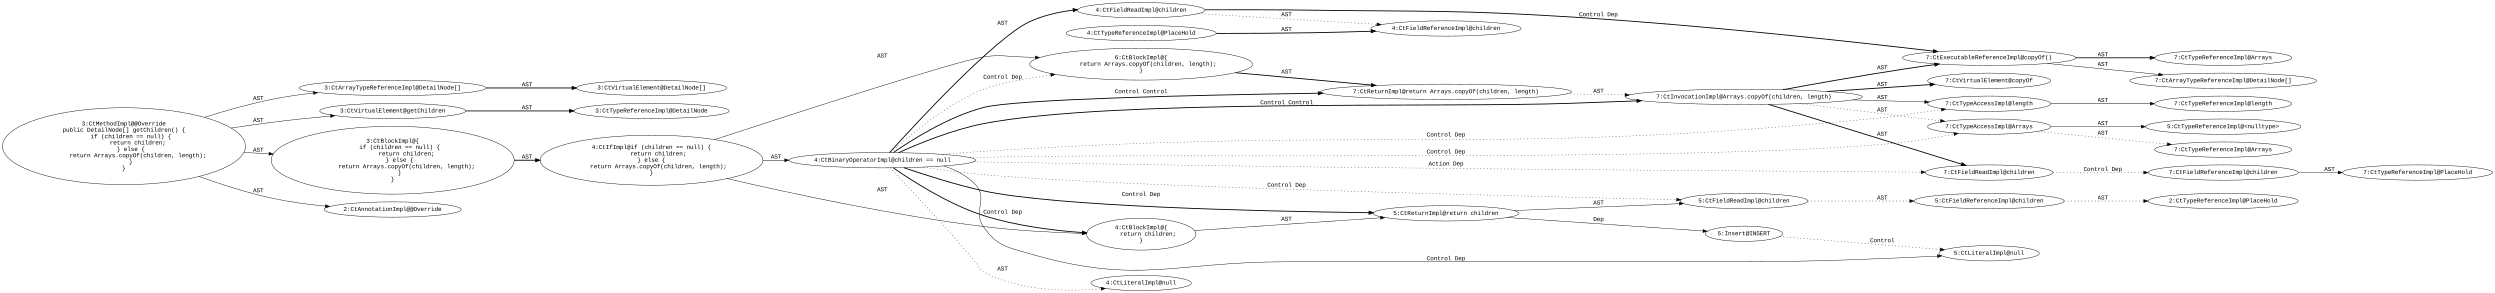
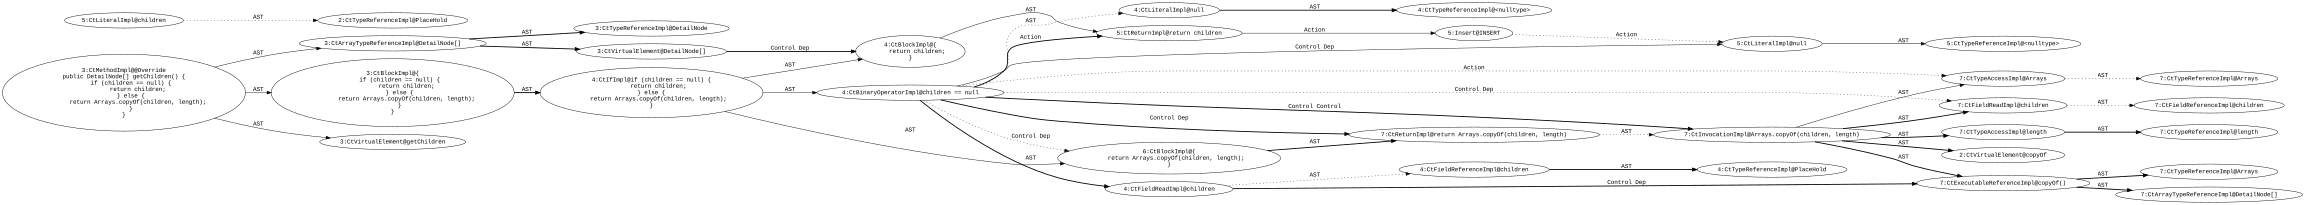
  digraph {
    fontname="Liberation Mono"
    rankdir=LR
    node [fontname="Liberation Mono" shape=ellipse]
    edge [fontname="Liberation Mono" style=solid]
    n1 [label="3:CtVirtualElement@DetailNode[]"]
    n2 [label="3:CtArrayTypeReferenceImpl@DetailNode[]"]
    n3 [label="3:CtTypeReferenceImpl@DetailNode"]
    n4 [label="3:CtVirtualElement@getChildren"]
    n5 [label="4:CtFieldReferenceImpl@children"]
    n6 [label="4:CtTypeReferenceImpl@PlaceHold"]
    n7 [label="4:CtFieldReadImpl@children"]
    n8 [label="7:CtExecutableReferenceImpl@copyOf()"]
    n9 [label="4:CtLiteralImpl@null"]
+   n10 [label="4:CtTypeReferenceImpl@<nulltype>"]
    n11 [label="4:CtBinaryOperatorImpl@children == null"]
-   n12 [label="5:CtFieldReadImpl@children"]
    n13 [label="5:CtReturnImpl@return children"]
    n14 [label="4:CtBlockImpl@\{\n    return children;\n\}"]
    n15 [label="7:CtTypeAccessImpl@Arrays"]
    n16 [label="7:CtFieldReadImpl@children"]
    n17 [label="7:CtTypeAccessImpl@length"]
    n18 [label="7:CtInvocationImpl@Arrays.copyOf(children, length)"]
    n19 [label="7:CtReturnImpl@return Arrays.copyOf(children, length)"]
    n20 [label="6:CtBlockImpl@\{\n    return Arrays.copyOf(children, length);\n\}"]
    n21 [label="5:CtLiteralImpl@null"]
-   n22 [label="5:CtFieldReferenceImpl@children"]
+   n22 [label="5:CtLiteralImpl@children"]
    n23 [label="5:Insert@INSERT"]
    n24 [label="7:CtTypeReferenceImpl@Arrays"]
    n25 [label="7:CtArrayTypeReferenceImpl@DetailNode[]"]
    n26 [label="7:CtTypeReferenceImpl@Arrays"]
    n27 [label="7:CtFieldReferenceImpl@children"]
    n28 [label="7:CtTypeReferenceImpl@length"]
-   n29 [label="7:CtVirtualElement@copyOf"]
+   n29 [label="2:CtVirtualElement@copyOf"]
    n30 [label="5:CtTypeReferenceImpl@<nulltype>"]
    n31 [label="2:CtTypeReferenceImpl@PlaceHold"]
-   n32 [label="7:CtTypeReferenceImpl@PlaceHold"]
    n33 [label="4:CtIfImpl@if (children == null) \{\n    return children;\n\} else \{\n    return Arrays.copyOf(children, length);\n\}"]
    n34 [label="3:CtBlockImpl@\{\n    if (children == null) \{\n        return children;\n    \} else \{\n        return Arrays.copyOf(children, length);\n    \}\n\}"]
    n35 [label="3:CtMethodImpl@@Override\npublic DetailNode[] getChildren() \{\n    if (children == null) \{\n        return children;\n    \} else \{\n        return Arrays.copyOf(children, length);\n    \}\n\}"]
-   n36 [label="2:CtAnnotationImpl@@Override"]
    n2 -> n1 [label=AST style=bold]
-   n4 -> n3 [label=AST style=bold]
-   n6 -> n5 [label=AST style=bold]
+   n2 -> n3 [label=AST style=bold]
+   n5 -> n6 [label=AST style=bold]
    n7 -> n5 [label=AST style=dotted]
    n7 -> n8 [label="Control Dep" style=bold]
    n8 -> n24 [label=AST style=bold]
-   n8 -> n25 [label=AST]
+   n8 -> n25 [label=AST style=bold]
+   n9 -> n10 [label=AST style=bold]
    n11 -> n7 [label=AST style=bold]
    n11 -> n9 [label=AST style=dotted]
-   n11 -> n12 [label="Control Dep" style=dotted]
-   n11 -> n13 [label="Control Dep" style=bold]
-   n11 -> n14 [label="Control Dep" style=bold]
-   n11 -> n15 [label="Control Dep" style=dotted]
-   n11 -> n16 [label="Action Dep" style=dotted]
-   n11 -> n17 [label="Control Dep" style=dotted]
+   n11 -> n13 [label=Action style=bold]
+   n1 -> n14 [label="Control Dep" style=bold]
+   n11 -> n15 [label=Action style=dotted]
+   n11 -> n16 [label="Control Dep" style=dotted]
    n11 -> n18 [label="Control Control" style=bold]
-   n11 -> n19 [label="Control Control" style=bold]
+   n11 -> n19 [label="Control Dep" style=bold]
    n11 -> n20 [label="Control Dep" style=dotted]
    n11 -> n21 [label="Control Dep"]
-   n12 -> n22 [label=AST style=dotted]
-   n13 -> n12 [label=AST]
-   n13 -> n23 [label=Dep]
+   n13 -> n23 [label=Action]
    n14 -> n13 [label=AST]
    n15 -> n26 [label=AST style=dotted]
-   n16 -> n27 [label="Control Dep" style=dotted]
-   n17 -> n28 [label=AST]
+   n16 -> n27 [label=AST style=dotted]
+   n17 -> n28 [label=AST style=bold]
    n18 -> n8 [label=AST style=bold]
-   n18 -> n15 [label=AST style=dotted]
+   n18 -> n15 [label=AST]
    n18 -> n16 [label=AST style=bold]
-   n18 -> n17 [label=AST]
+   n18 -> n17 [label=AST style=bold]
    n18 -> n29 [label=AST style=bold]
    n19 -> n18 [label=AST style=dotted]
    n20 -> n19 [label=AST style=bold]
-   n15 -> n30 [label=AST]
+   n21 -> n30 [label=AST]
    n22 -> n31 [label=AST style=dotted]
-   n23 -> n21 [label=Control style=dotted]
-   n27 -> n32 [label=AST]
+   n23 -> n21 [label=Action style=dotted]
    n33 -> n11 [label=AST]
    n33 -> n14 [label=AST]
    n33 -> n20 [label=AST]
    n34 -> n33 [label=AST style=bold]
    n35 -> n2 [label=AST]
    n35 -> n4 [label=AST]
    n35 -> n34 [label=AST]
-   n35 -> n36 [label=AST]
  }
